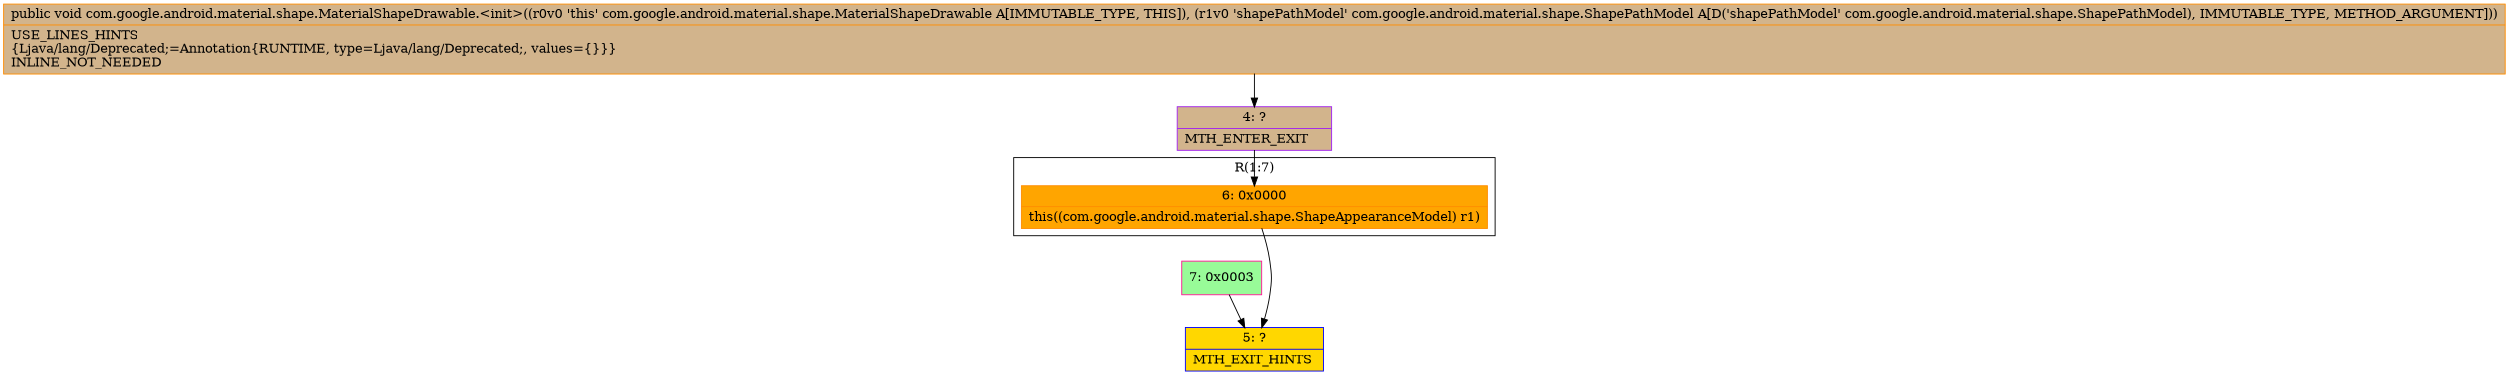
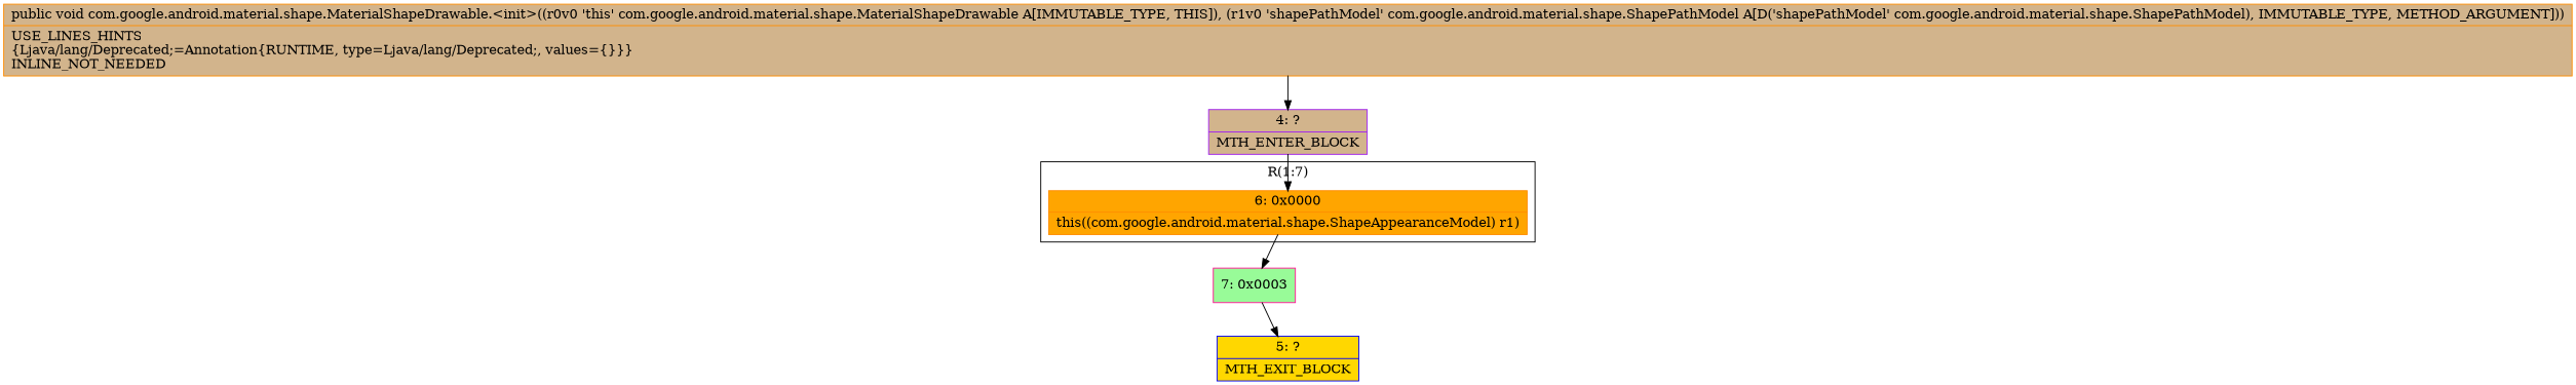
  digraph {
    node [color=darkorange fillcolor=tan shape=record style=filled]
    n1 [fillcolor=orange label="{6\:\ 0x0000|this((com.google.android.material.shape.ShapeAppearanceModel) r1)\l}"]
    n2 [color=deeppink fillcolor=palegreen label="{7\:\ 0x0003}"]
-   n3 [color=blue fillcolor=gold label="{5\:\ ?|MTH_EXIT_HINTS\l}"]
-   n4 [color=purple label="{4\:\ ?|MTH_ENTER_EXIT\l}"]
+   n3 [color=blue fillcolor=gold label="{5\:\ ?|MTH_EXIT_BLOCK\l}"]
+   n4 [color=purple label="{4\:\ ?|MTH_ENTER_BLOCK\l}"]
    n5 [label="{public void com.google.android.material.shape.MaterialShapeDrawable.\<init\>((r0v0 'this' com.google.android.material.shape.MaterialShapeDrawable A[IMMUTABLE_TYPE, THIS]), (r1v0 'shapePathModel' com.google.android.material.shape.ShapePathModel A[D('shapePathModel' com.google.android.material.shape.ShapePathModel), IMMUTABLE_TYPE, METHOD_ARGUMENT]))  | USE_LINES_HINTS\l\{Ljava\/lang\/Deprecated;=Annotation\{RUNTIME, type=Ljava\/lang\/Deprecated;, values=\{\}\}\}\lINLINE_NOT_NEEDED\l}"]
    subgraph cluster_1 {
      label="R(1:7)"
      n1
    }
-   n1 -> n3
+   n1 -> n2
    n2 -> n3
    n4 -> n1
    n5 -> n4
  }
